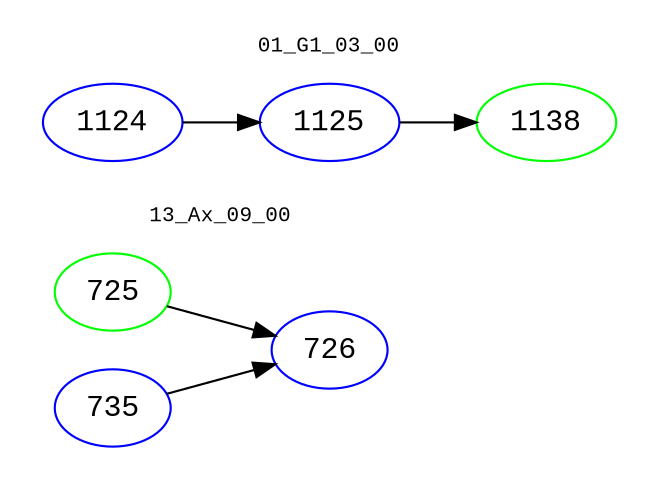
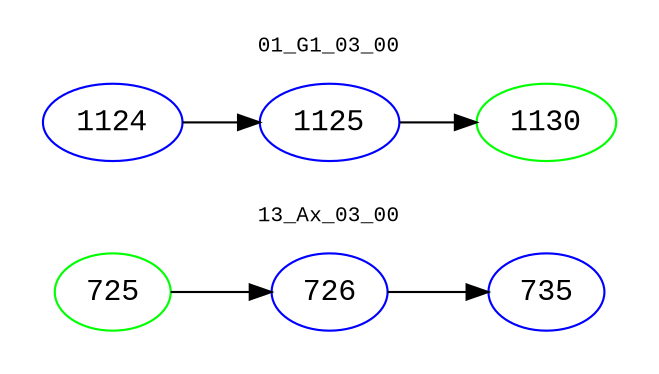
  digraph {
    fontname="Liberation Mono"
    rankdir=LR
    node [color=blue fontname="Liberation Mono"]
    edge [color=black fontname="Liberation Mono"]
    n1 [label=726]
    n2 [color=green label=725]
    n3 [label=735]
    n4 [label=1125]
    n5 [label=1124]
-   n6 [color=green label=1138]
+   n6 [color=green label=1130]
    subgraph cluster_1 {
      color=white
      fontsize=10
-     label="13_Ax_09_00"
+     label="13_Ax_03_00"
      n1
      n2
      n3
    }
    subgraph cluster_2 {
      color=white
      fontsize=10
      label="01_G1_03_00"
      n4
      n5
      n6
    }
-   n3 -> n1
+   n1 -> n3
    n2 -> n1
    n4 -> n6
    n5 -> n4
  }
